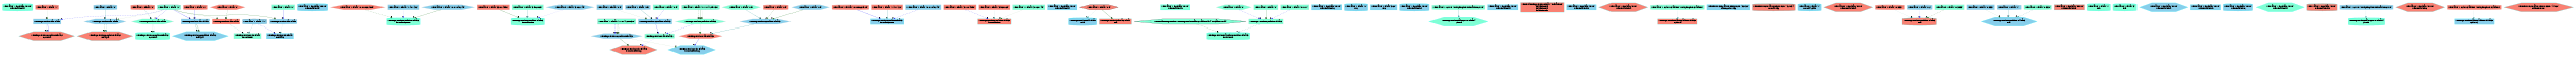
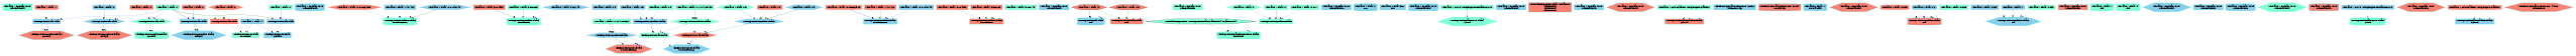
  digraph {
    node [color=lightgray fillcolor=skyblue shape=box style=filled]
    edge [arrowhead=normal color=darkgreen headlabel=0 style=solid]
    n1 [color=cyan fillcolor=aquamarine label="VFXValue`1 Boolean (True)\n_vfx_enabled_a" shape=cylinder]
    n2 [color=cyan fillcolor=salmon label="VFXExpressionCombine Float2\nCount_a" shape=hexagon]
    n3 [label="VFXExpressionMax Float"]
    n4 [fillcolor=salmon label="VFXValue`1 Float (1)" shape=cylinder]
    n5 [color=lightslategray fillcolor=aquamarine label="VFXValue`1 Float (0)" shape=cylinder]
    n6 [label="VFXExpressionMax Float" shape=hexagon]
    n7 [fillcolor=aquamarine label="VFXExpressionMax Float" shape=hexagon]
    n8 [label="VFXExpressionMax Float"]
    n9 [fillcolor=salmon label="VFXExpressionMax Float"]
    n10 [label="VFXExpressionMax Float" shape=cylinder]
    n11 [color=cyan fillcolor=salmon label="VFXExpressionCombine Float2\nDelay_a" shape=hexagon]
    n12 [color=cyan fillcolor=aquamarine label="VFXExpressionCombine Float2\nCount_a" shape=cylinder]
    n13 [color=cyan label="VFXExpressionCombine Float2\nDelay_a" shape=hexagon]
    n14 [fillcolor=aquamarine label="VFXExpressionMin Float\nsmoothness"]
    n15 [color=cyan label="VFXExpressionMin Float\nmetallic"]
    n16 [label="VFXValue`1 Float (0)" shape=cylinder]
    n17 [color=cyan label="VFXValue`1 Boolean (True)\n_vfx_enabled_a" shape=cylinder]
    n18 [fillcolor=salmon label="VFXValue`1 Float (0)" shape=cylinder]
    n19 [fillcolor=salmon label="VFXValue`1 Float (0)" shape=cylinder]
    n20 [color=cyan fillcolor=aquamarine label="VFXExpressionCombine Float3\nbounds_center" shape=cylinder]
    n21 [fillcolor=salmon label="VFXValue`1 Float (-0.008661509)" shape=hexagon]
    n22 [label="VFXValue`1 Float (1.401422)"]
    n23 [label="VFXValue`1 Float (-0.01848245)" shape=hexagon]
    n24 [color=cyan fillcolor=aquamarine label="VFXExpressionCombine Float3\nbounds_size" shape=cylinder]
    n25 [fillcolor=salmon label="VFXValue`1 Float (3.004998)"]
    n26 [fillcolor=aquamarine label="VFXValue`1 Float (3.960069)"]
    n27 [label="VFXValue`1 Float (3.060745)" shape=hexagon]
    n28 [color=cyan fillcolor=salmon label="VFXExpressionMin Float3\nboundsPadding" shape=hexagon]
    n29 [fillcolor=aquamarine label="VFXExpressionMax Float3" shape=cylinder]
    n30 [label="VFXExpressionCombine Float3"]
    n31 [fillcolor=aquamarine label="VFXValue`1 Float (0.5)"]
    n32 [label="VFXValue`1 Float (0.5)"]
    n33 [label="VFXValue`1 Float (0.5)" shape=cylinder]
    n34 [fillcolor=aquamarine label="VFXExpressionCombine Float3" shape=hexagon]
    n35 [fillcolor=salmon label="VFXExpressionMax Float3" shape=hexagon]
    n36 [color=cyan label="VFXExpressionMin Float3\nboundsPadding" shape=hexagon]
    n37 [color=lightslategray fillcolor=aquamarine label="VFXValue`1 Float (-1.701412E+38)" shape=cylinder]
    n38 [label="VFXExpressionCombine Float3" shape=hexagon]
    n39 [color=lightslategray fillcolor=aquamarine label="VFXValue`1 Float (1.701412E+38)"]
    n40 [color=cyan label="VFXExpressionCombine Float3\nbounds_center"]
    n41 [fillcolor=salmon label="VFXValue`1 Float (-0.008661509)" shape=cylinder]
    n42 [fillcolor=salmon label="VFXValue`1 Float (1.401422)"]
    n43 [label="VFXValue`1 Float (-0.01848245)"]
    n44 [color=cyan fillcolor=salmon label="VFXExpressionCombine Float3\nbounds_size"]
    n45 [fillcolor=salmon label="VFXValue`1 Float (3.004998)"]
    n46 [fillcolor=salmon label="VFXValue`1 Float (3.960069)"]
    n47 [fillcolor=aquamarine label="VFXValue`1 Float (3.060745)"]
    n48 [label="VFXExpressionCombine Float3" shape=hexagon]
    n49 [label="VFXValue`1 Float (0.5)" shape=hexagon]
    n50 [fillcolor=aquamarine label="VFXValue`1 Float (0.5)" shape=hexagon]
    n51 [fillcolor=salmon label="VFXValue`1 Float (0.5)" shape=cylinder]
    n52 [color=cyan label="VFXValue`1 Boolean (True)\n_vfx_enabled_a"]
    n53 [color=cyan label="VFXExpressionAdd Float\nA_a" shape=cylinder]
+   n54 [fillcolor=salmon label="VFXValue`1 Float (3)" shape=hexagon color=""]
    n55 [color=cyan fillcolor=salmon label="VFXExpressionSubtract Float\nB_a"]
    n56 [fillcolor=salmon label="VFXValue`1 Float (0.5)" shape=hexagon color=""]
    n57 [color=cyan fillcolor=aquamarine label="VFXValue`1 Boolean (True)\n_vfx_enabled_b"]
    n58 [color=cyan fillcolor=aquamarine label="VFXExpressionTransformPosition Float3\nPosition_b" shape=cylinder]
    n59 [fillcolor=aquamarine label="VFXBuiltInExpression VFXExpressionBakeGradient4x4 (LocalToWorld)" shape=hexagon color=""]
    n60 [fillcolor=aquamarine label="VFXExpressionCombine Float3"]
    n61 [fillcolor=aquamarine label="VFXValue`1 Float (0)" shape=hexagon]
    n62 [fillcolor=aquamarine label="VFXValue`1 Float (0)"]
    n63 [fillcolor=aquamarine label="VFXValue`1 Float (-0.001)"]
    n64 [color=cyan label="VFXValue`1 Boolean (True)\n_vfx_enabled_c"]
    n65 [color=cyan label="VFXValue`1 Float (0)\nA_c" shape=cylinder]
    n66 [color=cyan label="VFXValue`1 Float (360)\nB_c"]
    n67 [color=cyan label="VFXValue`1 Boolean (True)\n_vfx_enabled_d" shape=cylinder]
    n68 [color=cyan fillcolor=aquamarine label="VFXExpressionBakeCurve Float4\nSize_d" shape=hexagon]
    n69 [fillcolor=aquamarine label="VFXValue`1 Curve (UnityEngine.AnimationCurve)" shape=cylinder]
    n70 [color=cyan label="VFXValue`1 Boolean (True)\n_vfx_enabled_a"]
    n71 [color=cyan fillcolor=salmon label="VFXBuiltInExpression Float (DeltaTime)\ndeltaTime_a\ndeltaTime_a\ndeltaTime_b"]
    n72 [color=cyan label="VFXValue`1 Boolean (True)\n_vfx_enabled_b"]
    n73 [color=cyan fillcolor=salmon label="VFXValue`1 Boolean (True)\n_vfx_enabled_a" shape=hexagon]
    n74 [color=cyan fillcolor=salmon label="VFXExpressionBakeGradient Float3\nColor_a"]
    n75 [fillcolor=aquamarine label="VFXValue`1 ColorGradient (UnityEngine.Gradient)" shape=cylinder]
    n76 [fillcolor=salmon label="VFXValue`1 Float (0)" shape=hexagon]
    n77 [color=lightslategray label="VFXValue`1 Float (1)" shape=cylinder]
    n78 [fillcolor=aquamarine label="VFXValue`1 Float (0)"]
    n79 [color=cyan label="VFXTexture2DValue Texture2D (32032)\nbaseColorMap"]
    n80 [color=cyan fillcolor=salmon label="VFXTexture2DValue Texture2D (32034)\nnormalMap" shape=cylinder]
    n81 [color=cyan label="VFXValue`1 Float (1)\nnormalScale" shape=cylinder]
    n82 [color=cyan fillcolor=salmon label="VFXValue`1 Boolean (True)\n_vfx_enabled_a" shape=hexagon]
    n83 [color=cyan fillcolor=salmon label="VFXExpressionCombine Float3\nA_a" shape=cylinder]
    n84 [fillcolor=salmon label="VFXValue`1 Float (-0.333)" shape=cylinder]
    n85 [label="VFXValue`1 Float (0.2)" shape=cylinder]
    n86 [fillcolor=aquamarine label="VFXValue`1 Float (-0.333)"]
    n87 [color=cyan label="VFXExpressionCombine Float3\nB_a" shape=hexagon]
    n88 [label="VFXValue`1 Float (0.333)"]
    n89 [label="VFXValue`1 Float (1)" shape=cylinder]
    n90 [fillcolor=aquamarine label="VFXValue`1 Float (0.333)" shape=cylinder]
    n91 [color=cyan fillcolor=salmon label="VFXValue`1 Boolean (True)\n_vfx_enabled_b"]
    n92 [color=cyan fillcolor=aquamarine label="VFXValue`1 Float (1)\nA_b" shape=cylinder]
    n93 [color=cyan fillcolor=aquamarine label="VFXValue`1 Float (3)\nB_b" shape=cylinder]
    n94 [color=cyan label="VFXValue`1 Boolean (True)\n_vfx_enabled_a" shape=hexagon]
    n95 [color=cyan label="VFXValue`1 Boolean (True)\n_vfx_enabled_b"]
    n96 [color=cyan label="VFXValue`1 Boolean (True)\n_vfx_enabled_c" shape=cylinder]
    n97 [color=cyan fillcolor=aquamarine label="VFXValue`1 Boolean (True)\n_vfx_enabled_a" shape=hexagon]
    n98 [color=cyan fillcolor=salmon label="VFXValue`1 Boolean (True)\n_vfx_enabled_b" shape=cylinder]
    n99 [color=cyan fillcolor=aquamarine label="VFXExpressionBakeCurve Float4\nSize_b" shape=cylinder]
    n100 [label="VFXValue`1 Curve (UnityEngine.AnimationCurve)" shape=cylinder]
    n101 [color=cyan fillcolor=salmon label="VFXValue`1 Boolean (True)\n_vfx_enabled_c" shape=hexagon]
    n102 [color=cyan label="VFXExpressionBakeGradient Float3\nColor_c"]
    n103 [fillcolor=salmon label="VFXValue`1 ColorGradient (UnityEngine.Gradient)" shape=cylinder]
    n104 [color=cyan fillcolor=salmon label="VFXTexture2DValue Texture2D (47960)\nmainTexture" shape=hexagon]
    n3 -> n2 [color=teal style=dotted]
    n3 -> n2 [color=blue headlabel=1]
    n4 -> n3 [arrowhead=diamond style=dotted]
    n5 -> n3 [color=blue headlabel=1 style=dashed]
    n5 -> n6 [headlabel=1 style=dotted]
    n5 -> n7 [color=blue headlabel=1 style=dashed]
    n5 -> n8 [color=blue headlabel=1]
    n5 -> n9 [headlabel=1 style=dotted]
    n5 -> n10 [arrowhead=diamond headlabel=1]
    n6 -> n11 [arrowhead=diamond style=dashed]
    n6 -> n11 [arrowhead=diamond color=teal headlabel=1 style=dashed]
    n7 -> n12 [style=dotted]
    n7 -> n12 [color=teal headlabel=1 style=dotted]
    n8 -> n13 [color=teal]
    n8 -> n13 [arrowhead=diamond headlabel=1]
    n9 -> n14 [color=teal style=dashed]
    n10 -> n15 [arrowhead=diamond color=teal style=dotted]
    n16 -> n6 [color=teal]
    n18 -> n7 [arrowhead=diamond color=teal style=dashed]
    n19 -> n8 [color=blue]
    n21 -> n20 [arrowhead=diamond style=dashed]
    n22 -> n20 [color=blue headlabel=1 style=dotted]
    n23 -> n20 [arrowhead=diamond headlabel=2]
    n25 -> n24
    n26 -> n24 [color=teal headlabel=1]
    n27 -> n24 [color=blue headlabel=2 style=dotted]
    n29 -> n28 [arrowhead=diamond color=blue style=dotted]
    n30 -> n29 [color=blue]
    n31 -> n30 [color=blue style=dashed]
    n32 -> n30 [arrowhead=diamond headlabel=1 style=dotted]
    n33 -> n30 [arrowhead=diamond color=teal headlabel=2]
    n34 -> n29 [color=blue headlabel=1 style=dashed]
    n34 -> n35 [arrowhead=diamond headlabel=1 style=dotted]
    n35 -> n36 [color=blue]
    n37 -> n34 [arrowhead=diamond style=dashed]
    n37 -> n34 [arrowhead=diamond headlabel=1]
    n37 -> n34 [arrowhead=diamond headlabel=2 style=dotted]
    n38 -> n28 [arrowhead=diamond headlabel=1]
    n38 -> n36 [headlabel=1 style=dotted]
    n39 -> n38 [color=blue style=dashed]
    n39 -> n38 [arrowhead=diamond headlabel=1 style=dotted]
    n39 -> n38 [arrowhead=diamond headlabel=2 style=dashed]
    n41 -> n40 [color=blue]
    n42 -> n40 [color=teal headlabel=1]
    n43 -> n40 [color=blue headlabel=2 style=dashed]
    n45 -> n44 [arrowhead=diamond color=blue style=dashed]
    n46 -> n44 [color=teal headlabel=1 style=dotted]
    n47 -> n44 [arrowhead=diamond headlabel=2 style=dotted]
    n48 -> n35 [arrowhead=diamond color=teal]
    n49 -> n48 [arrowhead=diamond]
    n50 -> n48 [color=teal headlabel=1]
    n51 -> n48 [headlabel=2 style=dashed]
+   n54 -> n53 [arrowhead=diamond color=blue]
+   n54 -> n55 [arrowhead=diamond style=dashed]
    n56 -> n53 [arrowhead=diamond color=teal headlabel=1 style=dotted]
    n56 -> n55 [arrowhead=diamond headlabel=1]
    n59 -> n58 [style=dashed]
    n60 -> n58 [color=teal headlabel=1 style=dashed]
    n61 -> n60 [arrowhead=diamond color=blue style=dashed]
    n62 -> n60 [arrowhead=diamond headlabel=1]
    n63 -> n60 [color=blue headlabel=2 style=dashed]
    n69 -> n68 [arrowhead=diamond color=teal headlabel=""]
    n75 -> n74 [color=teal style=dotted headlabel=""]
    n76 -> n9 [arrowhead=diamond style=dashed]
    n77 -> n14 [arrowhead=diamond color=teal headlabel=1 style=dashed]
    n77 -> n15 [arrowhead=diamond color=blue headlabel=1 style=dashed]
    n78 -> n10 [color=blue]
    n84 -> n83 [arrowhead=diamond color=teal style=dotted]
    n85 -> n83 [arrowhead=diamond color=blue headlabel=1 style=dotted]
    n86 -> n83 [arrowhead=diamond headlabel=2 style=dashed]
    n88 -> n87 [arrowhead=diamond style=dotted]
    n89 -> n87 [color=teal headlabel=1]
    n90 -> n87 [color=teal headlabel=2 style=dashed]
    n100 -> n99 [color=teal style=dotted headlabel=""]
    n103 -> n102 [color=teal style=dotted headlabel=""]
  }
